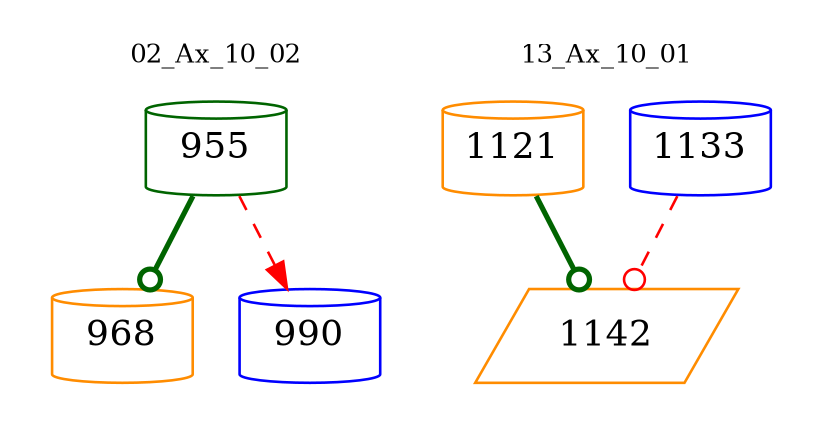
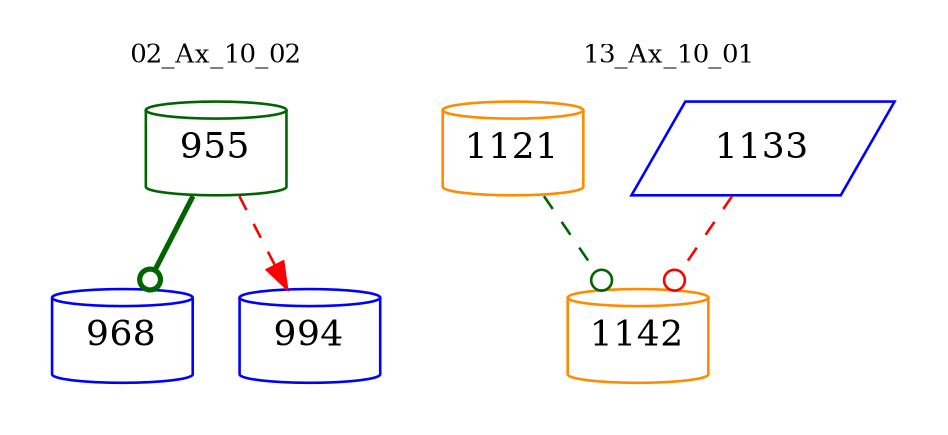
  digraph {
    node [color=blue shape=cylinder]
    edge [arrowhead=odot color=darkgreen style=bold]
-   n1 [color=darkorange label=968]
+   n1 [label=968]
    n2 [color=darkgreen label=955]
-   n3 [label=990]
-   n4 [label=1133]
+   n3 [label=994]
+   n4 [label=1133 shape=parallelogram]
    n5 [color=darkorange label=1121]
-   n6 [color=darkorange label=1142 shape=parallelogram]
+   n6 [color=darkorange label=1142]
    subgraph cluster_1 {
      color=white
      fontsize=10
      label="02_Ax_10_02"
      n1
      n2
      n3
    }
    subgraph cluster_2 {
      color=white
      fontsize=10
      label="13_Ax_10_01"
      n4
      n5
      n6
    }
    n2 -> n1
    n2 -> n3 [arrowhead=normal color=red style=dashed]
    n4 -> n6 [color=red style=dashed]
-   n5 -> n6
+   n5 -> n6 [style=dashed]
  }
